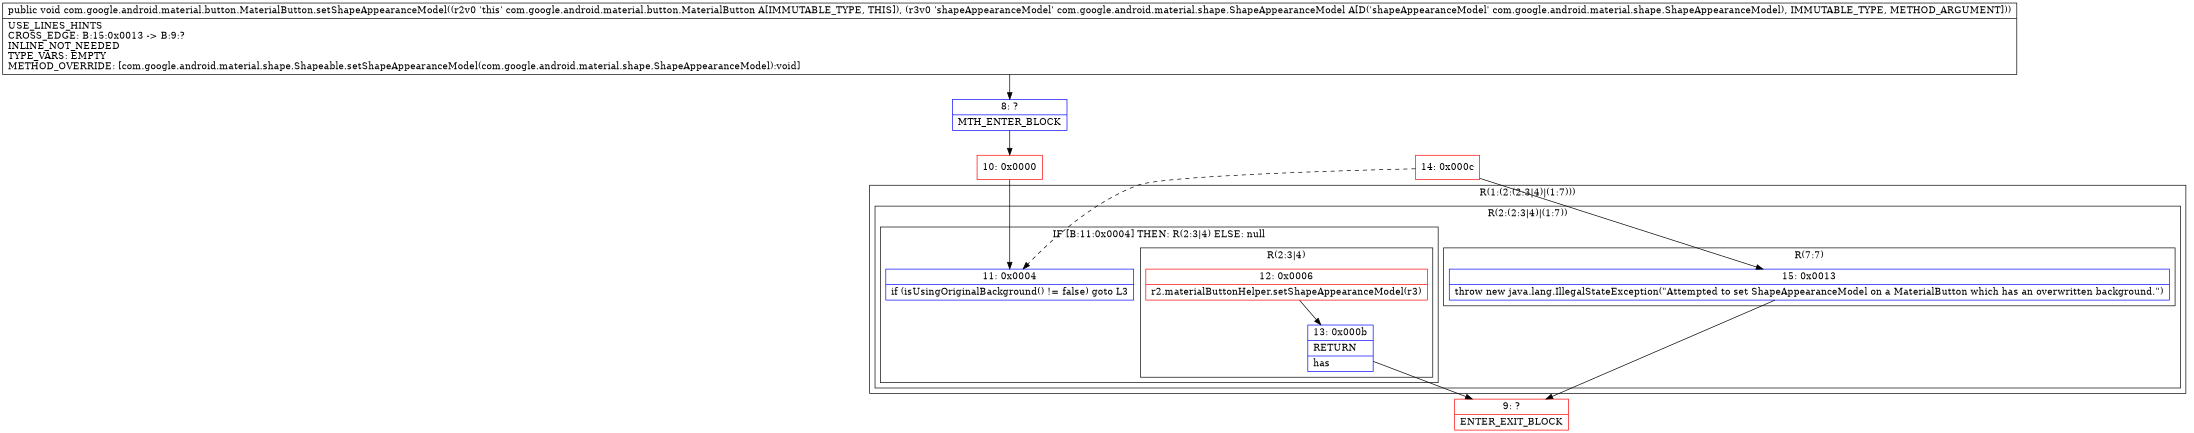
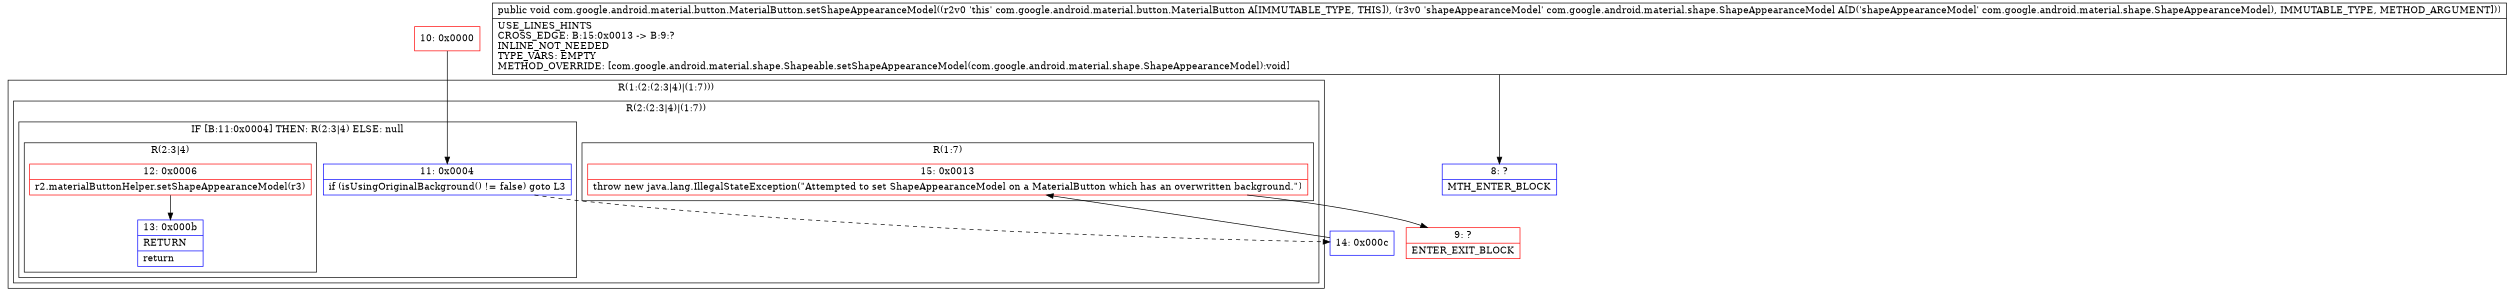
  digraph {
    node [color=red shape=record]
    n1 [label="{12\:\ 0x0006|r2.materialButtonHelper.setShapeAppearanceModel(r3)\l}"]
-   n2 [color=blue label="{13\:\ 0x000b|RETURN\l|has\l}"]
+   n2 [color=blue label="{13\:\ 0x000b|RETURN\l|return\l}"]
    n3 [color=blue label="{11\:\ 0x0004|if (isUsingOriginalBackground() != false) goto L3\l}"]
-   n4 [color=blue label="{15\:\ 0x0013|throw new java.lang.IllegalStateException(\"Attempted to set ShapeAppearanceModel on a MaterialButton which has an overwritten background.\")\l}"]
+   n4 [label="{15\:\ 0x0013|throw new java.lang.IllegalStateException(\"Attempted to set ShapeAppearanceModel on a MaterialButton which has an overwritten background.\")\l}"]
    n5 [label="{9\:\ ?|ENTER_EXIT_BLOCK\l}"]
-   n6 [label="{14\:\ 0x000c}"]
+   n6 [color=blue label="{14\:\ 0x000c}"]
    n7 [color=blue label="{8\:\ ?|MTH_ENTER_BLOCK\l}"]
    n8 [label="{10\:\ 0x0000}"]
    n9 [label="{public void com.google.android.material.button.MaterialButton.setShapeAppearanceModel((r2v0 'this' com.google.android.material.button.MaterialButton A[IMMUTABLE_TYPE, THIS]), (r3v0 'shapeAppearanceModel' com.google.android.material.shape.ShapeAppearanceModel A[D('shapeAppearanceModel' com.google.android.material.shape.ShapeAppearanceModel), IMMUTABLE_TYPE, METHOD_ARGUMENT]))  | USE_LINES_HINTS\lCROSS_EDGE: B:15:0x0013 \-\> B:9:?\lINLINE_NOT_NEEDED\lTYPE_VARS: EMPTY\lMETHOD_OVERRIDE: [com.google.android.material.shape.Shapeable.setShapeAppearanceModel(com.google.android.material.shape.ShapeAppearanceModel):void]\l}" color=""]
    subgraph cluster_1 {
      label="R(1:(2:(2:3|4)|(1:7)))"
      subgraph cluster_2 {
        label="R(2:(2:3|4)|(1:7))"
        subgraph cluster_3 {
          label="IF [B:11:0x0004] THEN: R(2:3|4) ELSE: null"
          n3
          subgraph cluster_4 {
            label="R(2:3|4)"
            n1
            n2
          }
        }
        subgraph cluster_5 {
-         label="R(7:7)"
+         label="R(1:7)"
          n4
        }
      }
    }
    n1 -> n2
-   n2 -> n5
-   n6 -> n3 [style=dashed]
+   n3 -> n6 [style=dashed]
    n4 -> n5
    n6 -> n4
-   n7 -> n8
    n8 -> n3
    n9 -> n7
  }
